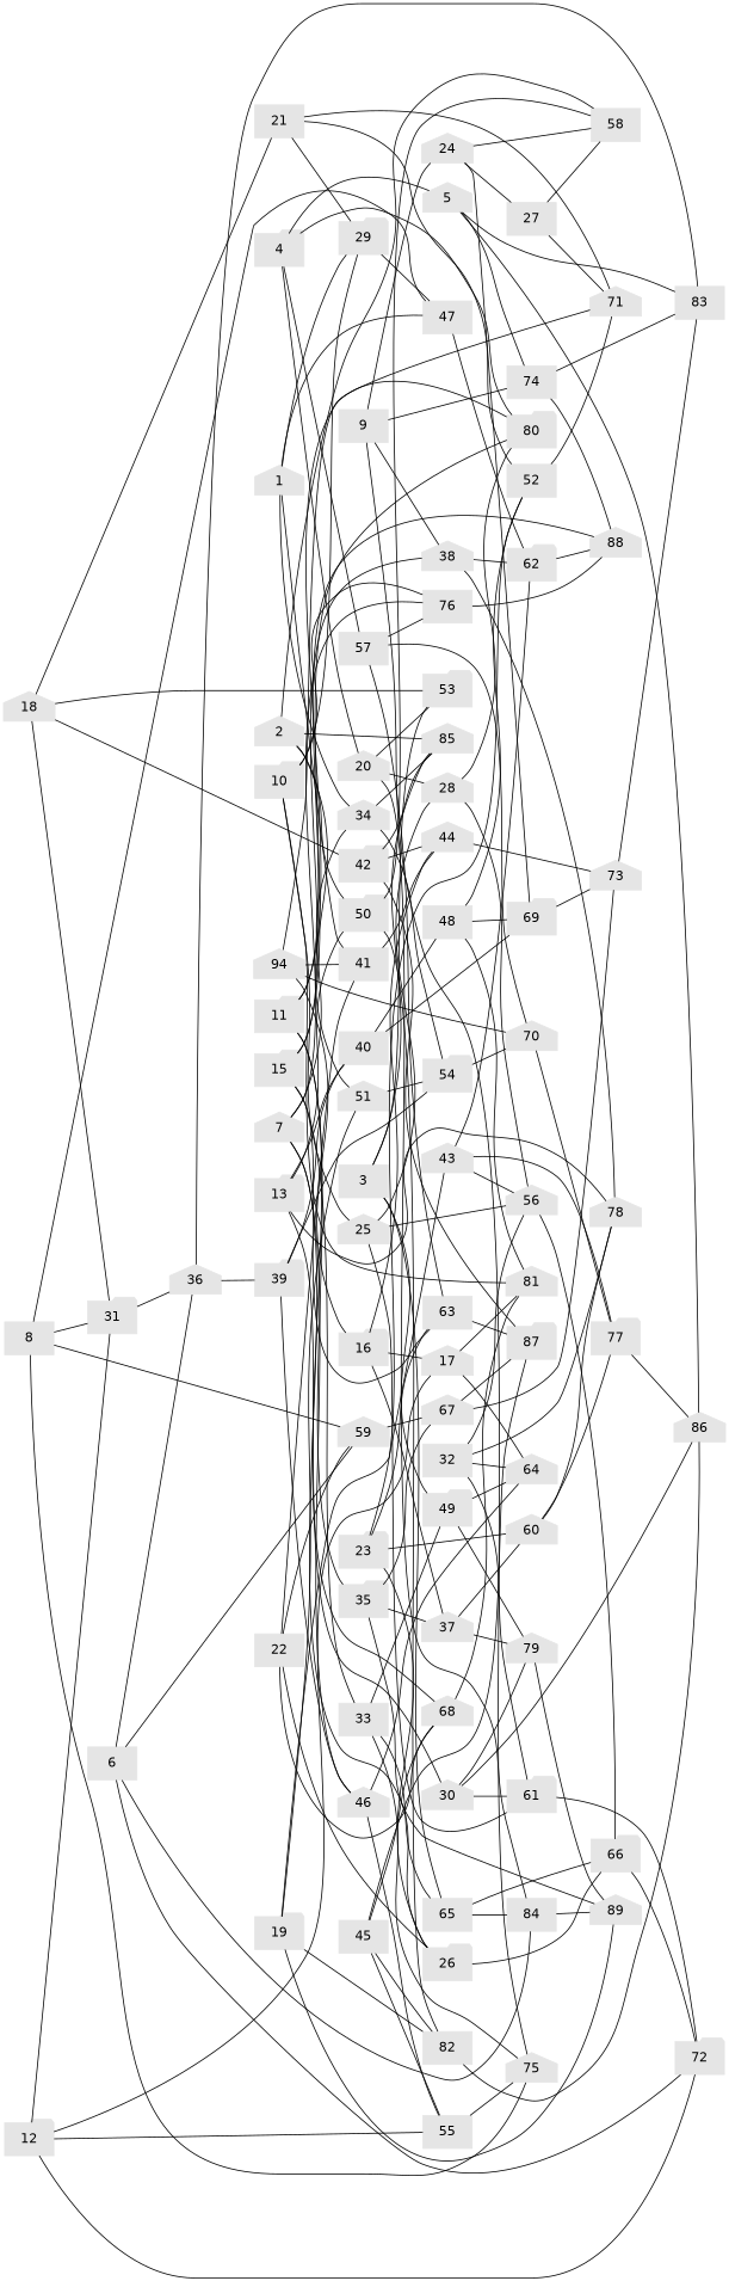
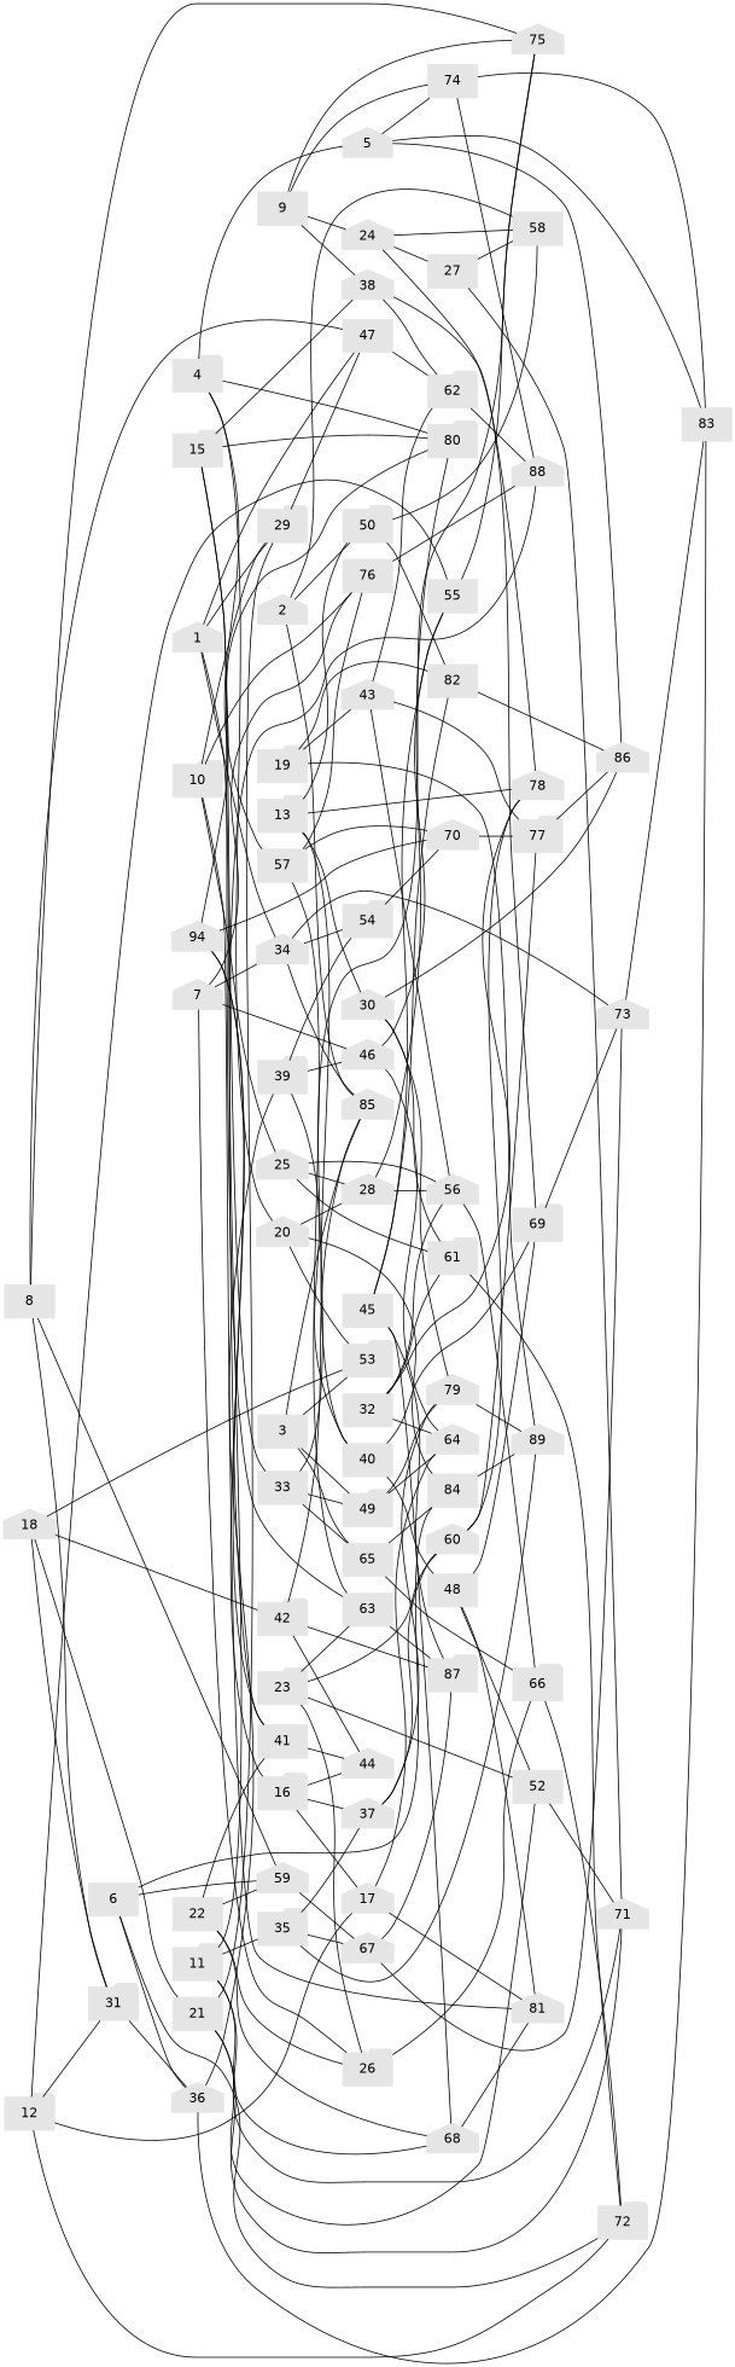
  graph {
    fontname="DejaVu Sans"
    rankdir=LR
    node [color=gray90 fontname="DejaVu Sans" shape=house style=filled]
    edge [fontname="DejaVu Sans"]
    29 [shape=folder]
    1
    34
    41 [shape=box]
    47 [shape=box]
    85
    54 [shape=folder]
    44
    62 [shape=folder]
    50 [shape=folder]
    2
-   51
    58 [shape=box]
    82 [shape=box]
    3 [shape=box]
    49 [shape=folder]
    53 [shape=folder]
    65 [shape=box]
    64
    79
    84 [shape=box]
    66 [shape=folder]
    4 [shape=folder]
    5
    20
    57 [shape=box]
    80 [shape=folder]
    74 [shape=box]
    83 [shape=box]
    86
    28
    76 [shape=box]
    70
    63 [shape=box]
    88
    6 [shape=box]
    36
    59
    72 [shape=folder]
    39 [shape=folder]
    67
    89
    7
    26 [shape=folder]
    46
    55 [shape=box]
    8 [shape=box]
    31 [shape=folder]
    75
    9 [shape=box]
    24
    38
    27 [shape=box]
    69 [shape=folder]
    78
    10 [shape=folder]
    25
    81
    61 [shape=folder]
    56
    11 [shape=folder]
    35 [shape=folder]
    68
    71
    37
    12 [shape=folder]
    17
    13 [shape=folder]
    30
    40 [shape=box]
    48 [shape=box]
    n72 [label=94]
    16 [shape=folder]
    77 [shape=folder]
    15 [shape=folder]
    33 [shape=box]
    87 [shape=folder]
    60
    73
    18
    21 [shape=box]
    42 [shape=folder]
    52 [shape=box]
    19 [shape=folder]
    43
    22 [shape=box]
    23 [shape=folder]
    32 [shape=box]
    45 [shape=box]
    29 -- 47
    1 -- 29
    1 -- 34
    1 -- 41
    1 -- 47
    34 -- 85
    34 -- 54
    41 -- 44
    47 -- 62
    54 -- 70
-   44 -- 73
+   34 -- 73
    62 -- 88
    50 -- 58
    50 -- 82
    2 -- 85
    2 -- 50
-   2 -- 51
    2 -- 58
-   51 -- 54
    82 -- 86
    3 -- 85
    3 -- 49
    3 -- 53
    3 -- 65
    49 -- 64
    49 -- 79
    65 -- 84
    65 -- 66
    79 -- 89
    84 -- 89
    66 -- 72
    4 -- 5
    4 -- 20
    4 -- 57
    4 -- 80
    5 -- 74
    5 -- 83
    5 -- 86
    20 -- 53
    20 -- 84
    20 -- 28
    57 -- 76
    57 -- 70
    57 -- 63
    74 -- 83
    74 -- 88
    28 -- 80
    28 -- 56
    76 -- 88
    70 -- 77
    63 -- 87
    6 -- 84
    6 -- 36
    6 -- 59
    6 -- 72
    36 -- 83
    36 -- 39
    59 -- 67
    39 -- 54
    39 -- 46
    39 -- 40
    67 -- 87
    67 -- 73
    7 -- 34
    7 -- 76
    7 -- 26
    7 -- 46
    26 -- 66
    46 -- 64
    46 -- 55
    55 -- 75
    8 -- 47
    8 -- 59
    8 -- 31
    8 -- 75
    31 -- 36
    9 -- 74
    9 -- 75
    9 -- 24
    9 -- 38
    24 -- 58
    24 -- 27
    24 -- 69
    38 -- 62
    38 -- 78
    27 -- 58
    27 -- 71
    69 -- 73
    10 -- 29
    10 -- 76
    10 -- 25
    10 -- 81
    25 -- 28
    25 -- 61
    25 -- 56
    61 -- 72
    56 -- 66
    11 -- 88
    11 -- 35
    11 -- 68
    11 -- 71
    35 -- 67
    35 -- 89
    35 -- 37
    68 -- 81
    37 -- 79
    37 -- 60
    12 -- 72
    12 -- 55
    12 -- 31
    12 -- 17
    17 -- 64
    17 -- 81
    13 -- 50
    13 -- 78
    13 -- 30
    13 -- 40
    30 -- 79
    30 -- 86
    30 -- 61
    40 -- 69
    40 -- 48
    48 -- 69
    48 -- 81
    48 -- 52
    n72 -- 41
    n72 -- 80
    n72 -- 70
    n72 -- 16
    16 -- 44
    16 -- 37
    16 -- 17
    77 -- 86
    15 -- 80
    15 -- 63
    15 -- 38
    15 -- 33
    33 -- 49
    33 -- 65
    33 -- 75
    60 -- 78
    60 -- 77
    73 -- 83
    18 -- 53
    18 -- 31
    18 -- 21
    18 -- 42
    21 -- 29
    21 -- 71
    21 -- 52
    42 -- 85
    42 -- 44
    42 -- 87
    52 -- 71
-   19 -- 51
    19 -- 82
    19 -- 89
    19 -- 43
    43 -- 62
    43 -- 56
    43 -- 77
    22 -- 41
    22 -- 59
    22 -- 26
    22 -- 68
    23 -- 63
    23 -- 26
    23 -- 60
    23 -- 52
    32 -- 64
    32 -- 78
    32 -- 61
    32 -- 56
    45 -- 82
    45 -- 55
    45 -- 68
    45 -- 87
  }
